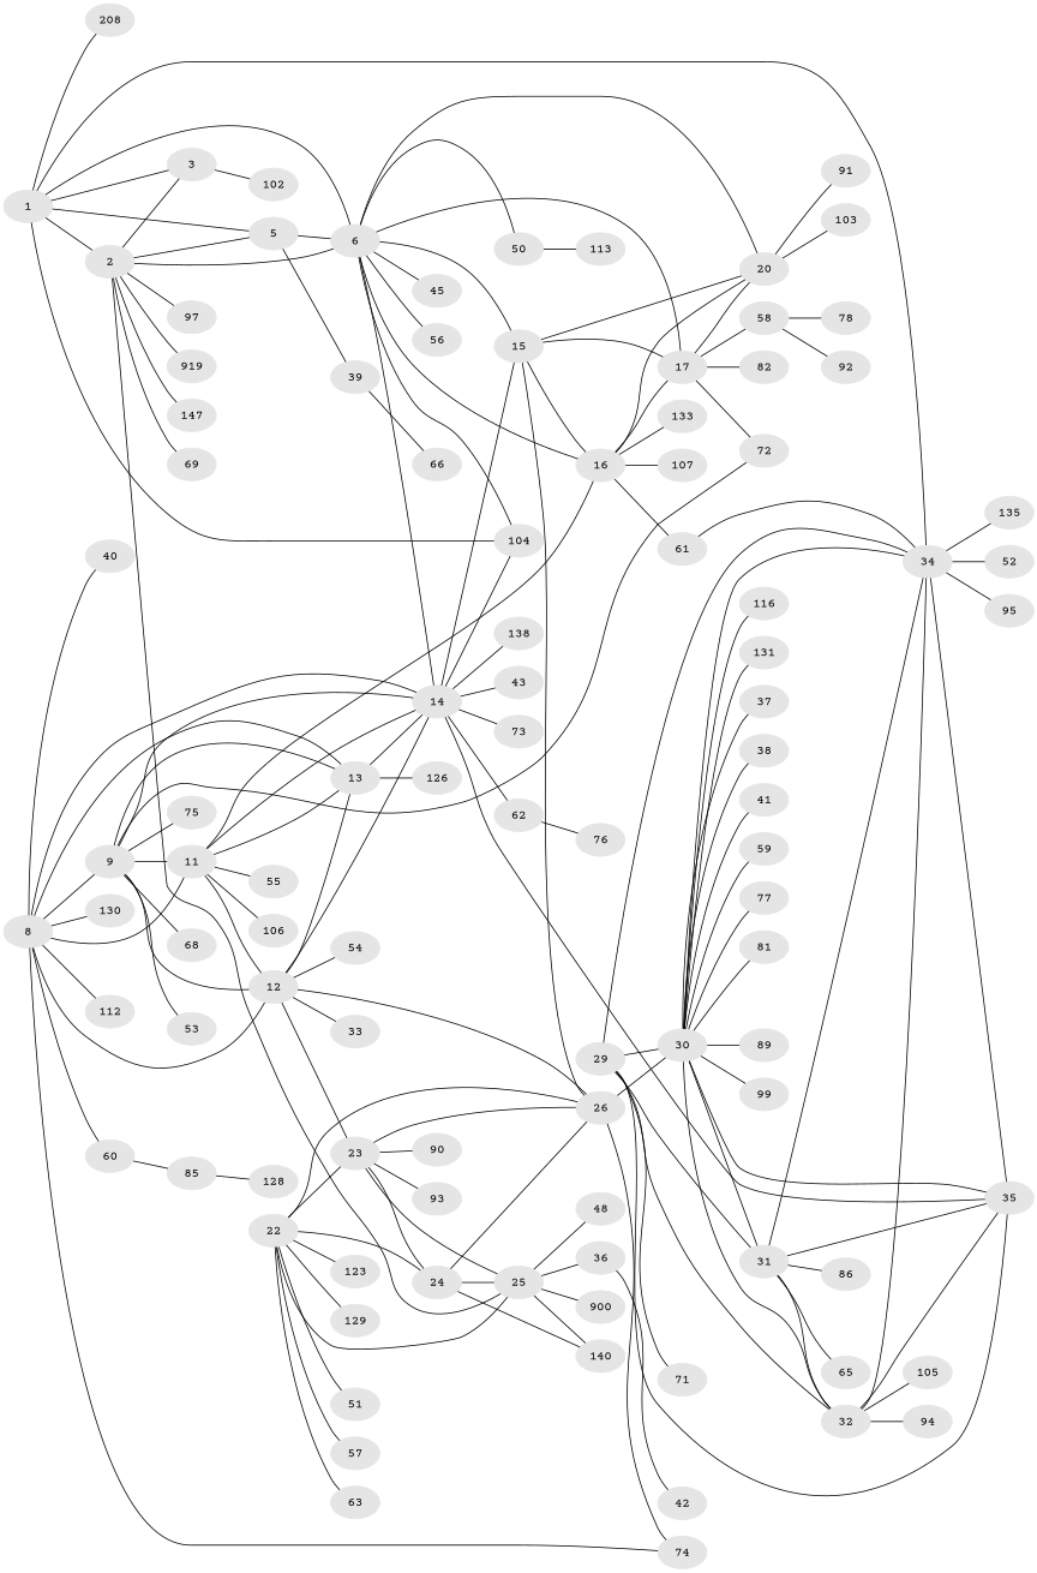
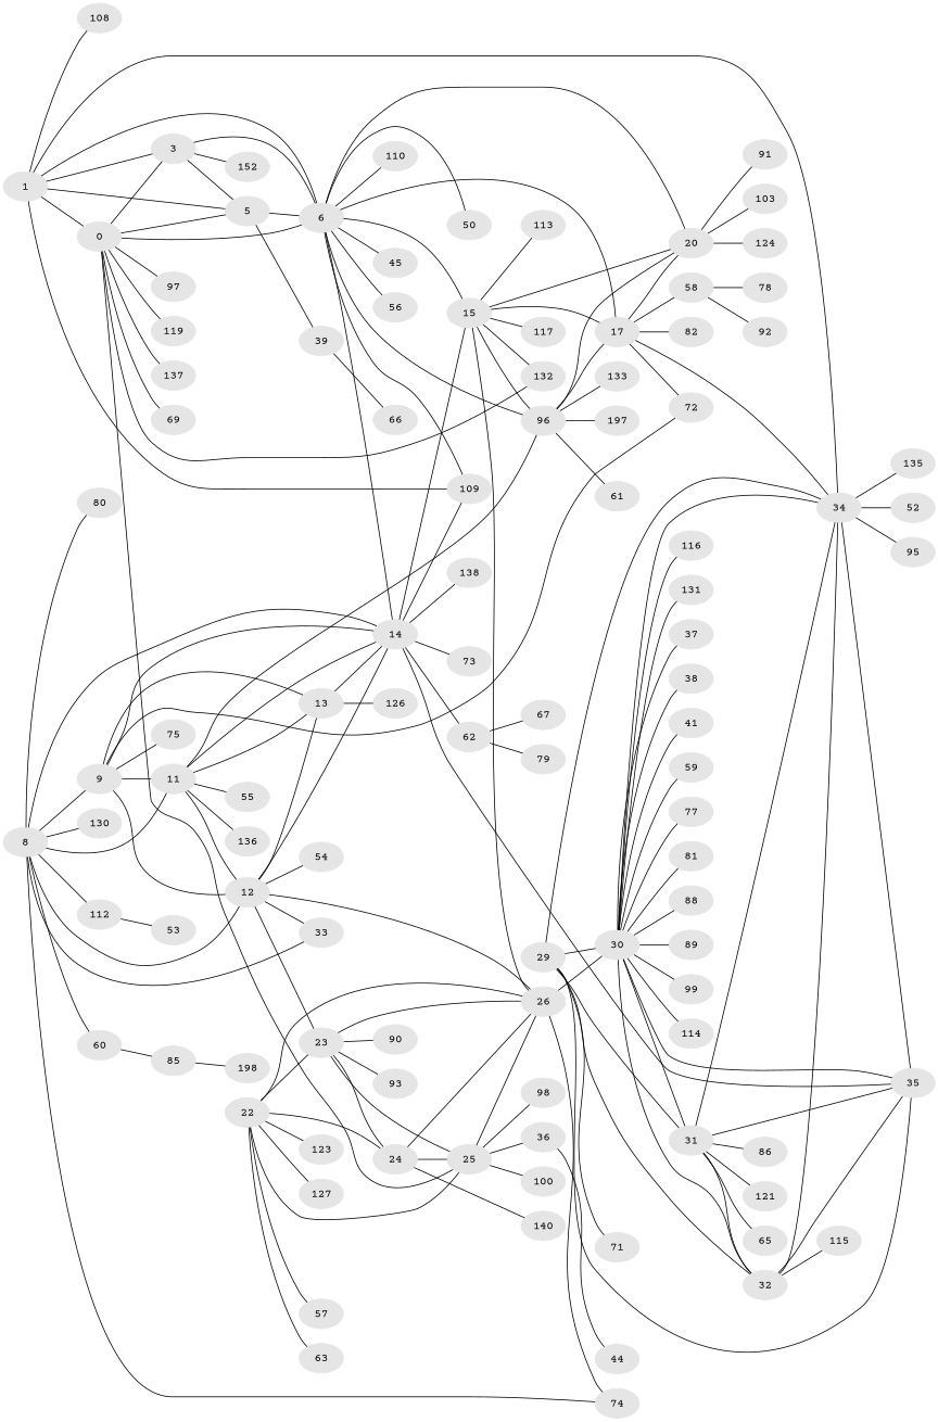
  graph {
    fontname="Courier Prime"
    rankdir=LR
    node [color=gray90 fontname="Courier Prime" style=filled]
    edge [fontname="Courier Prime"]
    1 [super="+70"]
-   2 [super="+4"]
+   2 [super="+4" label=0]
    3 [super="+46"]
    5 [super="+7"]
    6 [super="+18"]
    34 [super="+49"]
-   108 [label=208]
-   104
+   108
+   104 [label=109]
    25 [super="+84"]
    69
    97
-   119 [label=919]
-   137 [label=147]
-   102
+   119
+   132
+   137
+   102 [label=152]
    39
    14 [super="+98"]
    15 [super="+44"]
-   16 [super="+21"]
+   16 [super="+21" label=96]
    17 [super="+19"]
    20 [super="+80"]
    45
    50
    56
+   110
    35 [super="+106"]
    52
    95
    135
    62
-   76 [super="+96"]
+   67
+   76 [super="+96" label=79]
    26 [super="+101"]
    36
-   48
-   100 [label=900]
+   48 [label=98]
+   100
    66 [super="+125"]
-   43
    73
    138
    113
+   117
    61
-   107
+   107 [label=197]
    133
    72
    58 [super="+115"]
    82
    91
    103
+   124
    8 [super="+120"]
    9 [super="+10"]
    11 [super="+111"]
    12 [super="+139"]
    13
-   40 [super="+64"]
+   40 [super="+64" label=80]
    60
    74
    112
    130
    53
-   68 [super="+118"]
    75
    55
-   136 [label=106]
+   136
    23 [super="+28"]
    54
    n69 [label=33]
    126
    85
    24 [super="+109"]
    90
    93
    30 [super="+33"]
    78
    92
    22 [super="+27"]
-   51
    57
    63
    123
-   129
+   129 [label=127]
    140
-   42
+   42 [label=44]
    31 [super="+87"]
    32
    37
    38
    41 [super="+79"]
    59
    77 [super="+127"]
    81
+   88
    89
    99
+   114
    116
    131
    29 [super="+47"]
    71
    65
    86
-   94
-   105
-   128
+   121 [super="+134"]
+   105 [label=115]
+   128 [label=198]
    1 -- 2 [weight=2]
    1 -- 3
    1 -- 5 [weight=2]
    1 -- 6
    1 -- 34
    1 -- 108
    1 -- 104
    2 -- 3 [weight=2]
    2 -- 5 [weight=4]
    2 -- 6 [weight=2]
    2 -- 25
    2 -- 69
    2 -- 97
    2 -- 119
+   2 -- 132
    2 -- 137
+   3 -- 5 [weight=2]
+   3 -- 6
    3 -- 102
    5 -- 6 [weight=2]
    5 -- 39
    6 -- 104
    6 -- 14
    6 -- 15
    6 -- 16 [weight=2]
    6 -- 17 [weight=2]
    6 -- 20
    6 -- 45
    6 -- 50
    6 -- 56
+   6 -- 110
    34 -- 35
    34 -- 52
    34 -- 95
    34 -- 135
-   25 -- 140
+   25 -- 26
    25 -- 36
    25 -- 48
    25 -- 100
    39 -- 66
    14 -- 104
    14 -- 15
    14 -- 35
    14 -- 62
-   14 -- 43
    14 -- 73
    14 -- 138
+   15 -- 132
    15 -- 16 [weight=2]
    15 -- 17 [weight=2]
    15 -- 20
    15 -- 26
-   50 -- 113
+   15 -- 113
+   15 -- 117
    16 -- 17 [weight=4]
    16 -- 20 [weight=2]
    16 -- 61
    16 -- 107
    16 -- 133
-   61 -- 34
+   17 -- 34
    17 -- 20 [weight=2]
    17 -- 72
    17 -- 58
    17 -- 82
    20 -- 91
    20 -- 103
+   20 -- 124
+   62 -- 67
    62 -- 76
    26 -- 74
    26 -- 30
    36 -- 42
    58 -- 78
    58 -- 92
    8 -- 14
    8 -- 9 [weight=2]
    8 -- 11
    8 -- 12
-   8 -- 13
+   8 -- n69
    8 -- 40
    8 -- 60
    8 -- 74
    8 -- 112
    8 -- 130
    9 -- 14 [weight=2]
    9 -- 72
    9 -- 11 [weight=2]
    9 -- 12 [weight=2]
    9 -- 13 [weight=2]
-   9 -- 53
-   9 -- 68
+   112 -- 53
    9 -- 75
    11 -- 14
    11 -- 16
    11 -- 12
    11 -- 13
    11 -- 55
    11 -- 136
    12 -- 14
    12 -- 26
    12 -- 13
    12 -- 23
    12 -- 54
    12 -- n69
    13 -- 14
    13 -- 126
    60 -- 85
    23 -- 25 [weight=2]
    23 -- 26 [weight=2]
    23 -- 24 [weight=2]
    23 -- 90
    23 -- 93
    85 -- 128
    24 -- 25
    24 -- 26
    24 -- 140
    30 -- 34 [weight=2]
    30 -- 35 [weight=2]
    30 -- 31 [weight=2]
    30 -- 32 [weight=2]
    30 -- 37
    30 -- 38
    30 -- 41
    30 -- 59
    30 -- 77
    30 -- 81
+   30 -- 88
    30 -- 89
    30 -- 99
+   30 -- 114
    30 -- 116
    30 -- 131
    22 -- 25 [weight=2]
    22 -- 26 [weight=2]
    22 -- 23 [weight=4]
    22 -- 24 [weight=2]
-   22 -- 51
    22 -- 57
    22 -- 63
    22 -- 123
    22 -- 129
    31 -- 34
    31 -- 35
    31 -- 32
    31 -- 65
    31 -- 86
+   31 -- 121
    32 -- 34
    32 -- 35
-   32 -- 94
    32 -- 105
    29 -- 34
    29 -- 35
    29 -- 30 [weight=2]
    29 -- 31
    29 -- 32
    29 -- 71
  }
